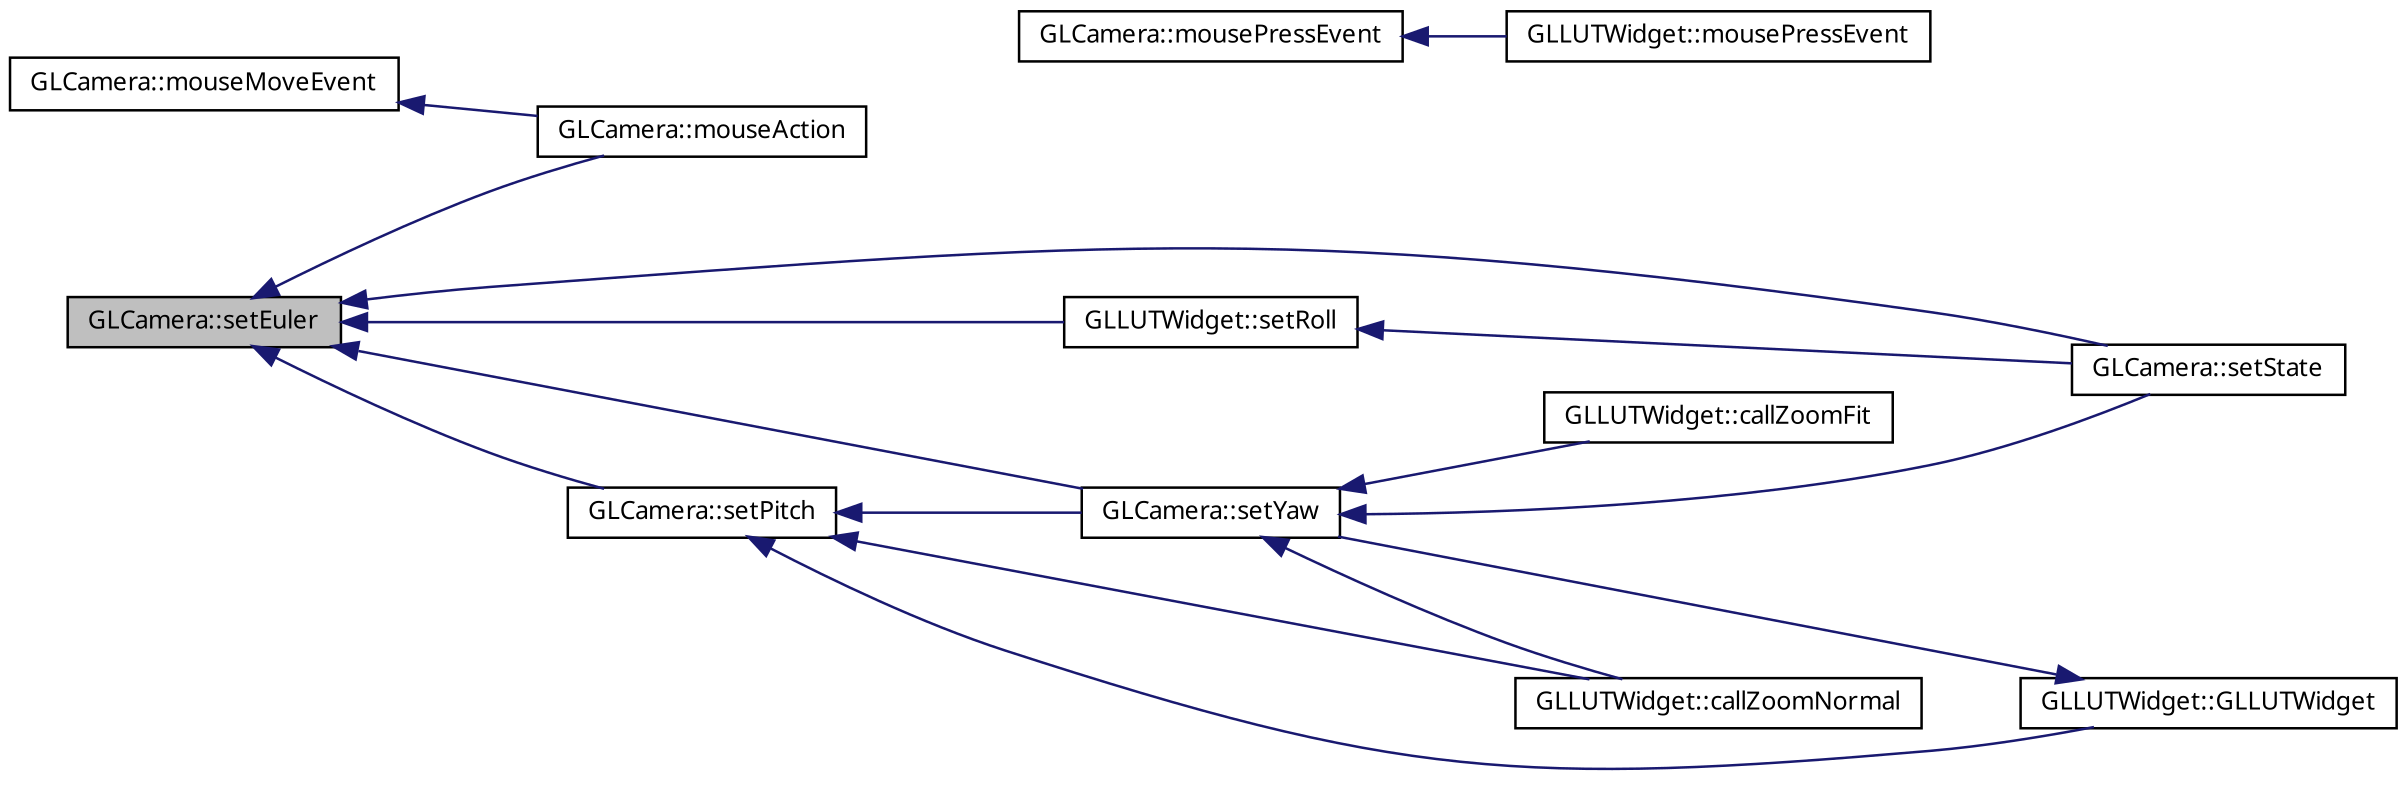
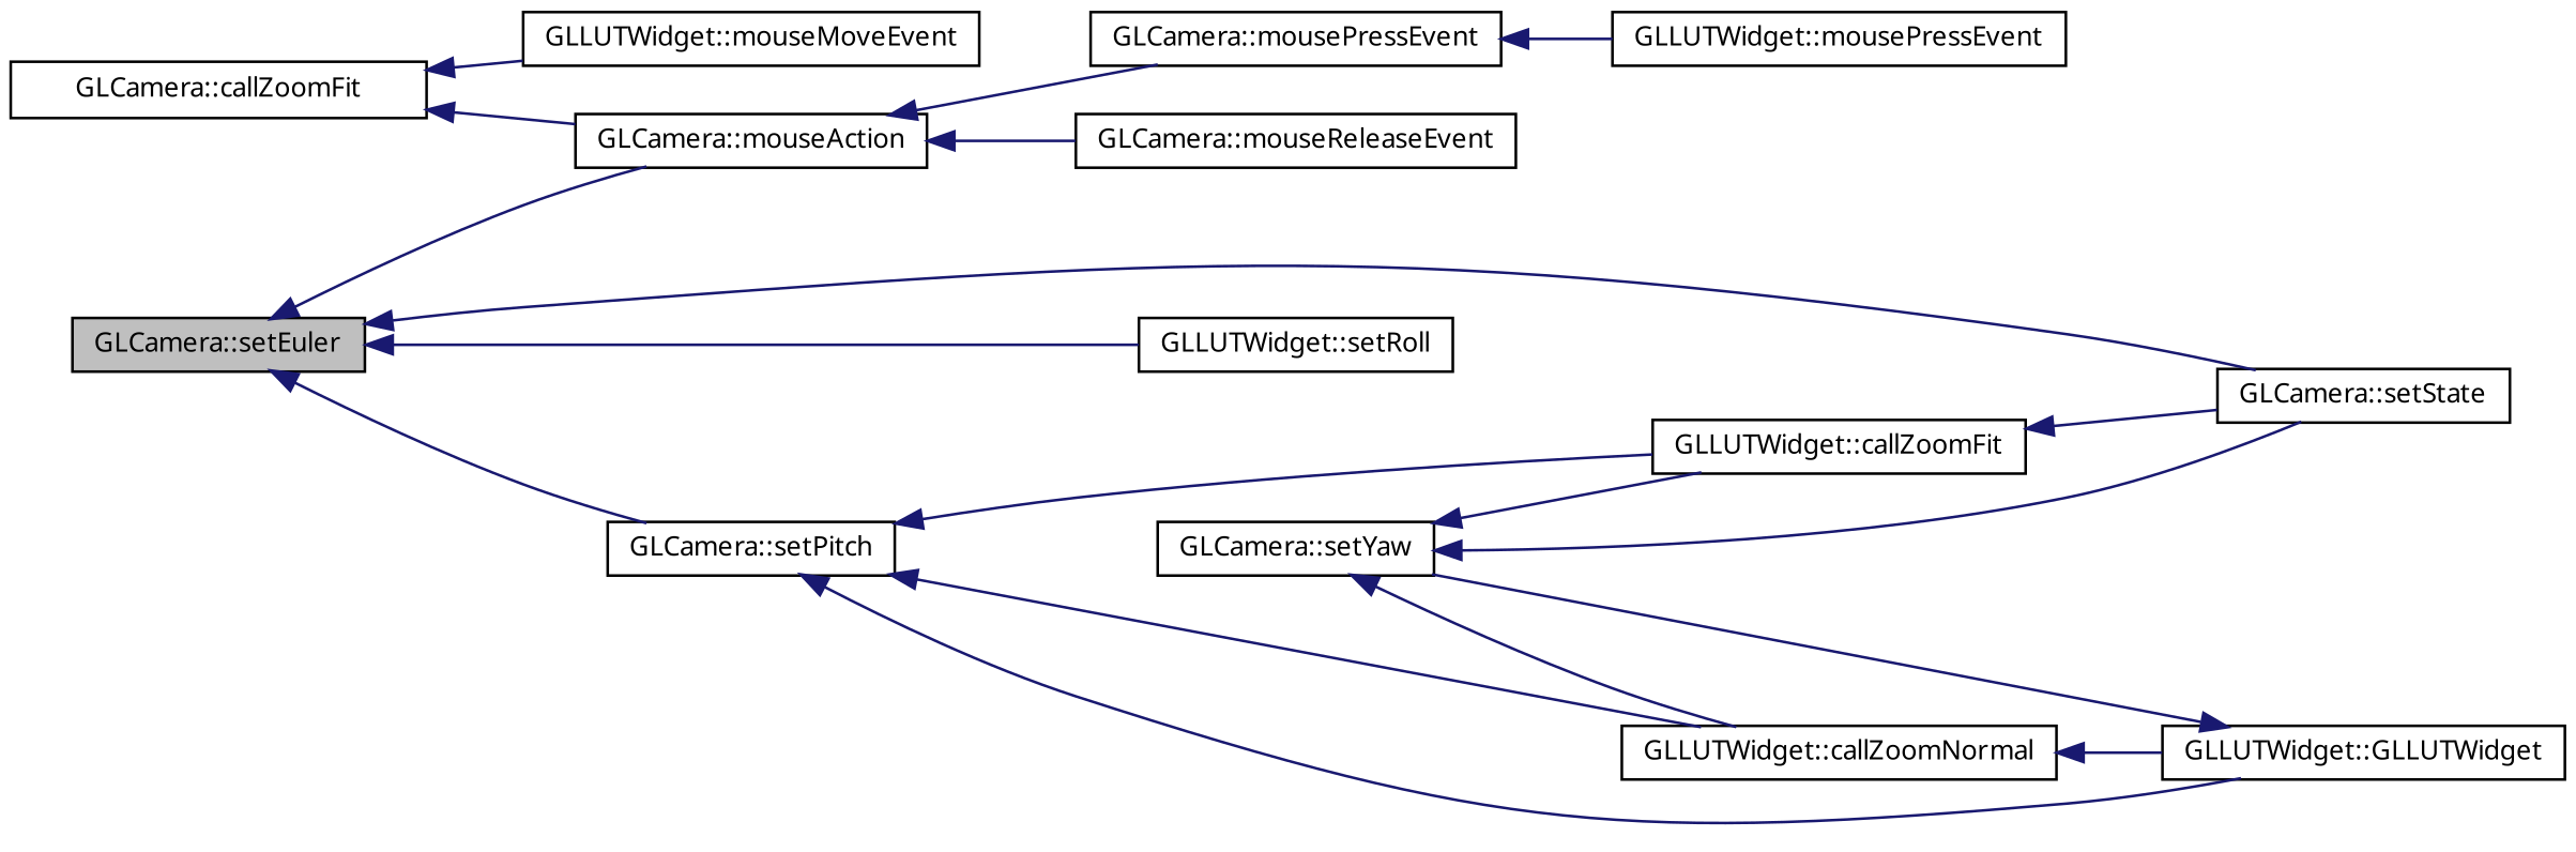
  digraph {
    fontname="Noto Sans"
    rankdir=LR
    node [color=black fillcolor=white fontname="Noto Sans" fontsize=10 shape=record style=filled]
    edge [color=midnightblue dir=back fontname="Noto Sans" fontsize=10 labelfontname=Helvetica labelfontsize=10 style=solid]
    n1 [fillcolor=grey75 fontcolor=black height=0.2 label="GLCamera::setEuler" width=0.4]
    n2 [height=0.2 label="GLCamera::mouseAction" width=0.4]
    n3 [height=0.2 label="GLCamera::setPitch" width=0.4]
    n4 [height=0.2 label="GLCamera::setState" width=0.4]
    n5 [height=0.2 label="GLLUTWidget::setRoll" width=0.4]
    n6 [height=0.2 label="GLCamera::setYaw" width=0.4]
    n7 [height=0.2 label="GLCamera::mousePressEvent" width=0.4]
+   n8 [height=0.2 label="GLCamera::mouseReleaseEvent" width=0.4]
    n9 [height=0.2 label="GLLUTWidget::GLLUTWidget" width=0.4]
    n10 [height=0.2 label="GLLUTWidget::callZoomNormal" width=0.4]
    n11 [height=0.2 label="GLLUTWidget::callZoomFit" width=0.4]
-   n12 [height=0.2 label="GLCamera::mouseMoveEvent" width=0.4]
+   n12 [height=0.2 label="GLCamera::callZoomFit" width=0.4]
+   n13 [height=0.2 label="GLLUTWidget::mouseMoveEvent" width=0.4]
    n14 [height=0.2 label="GLLUTWidget::mousePressEvent" width=0.4]
    n1 -> n2
    n1 -> n3
    n1 -> n4
    n1 -> n5
-   n1 -> n6
+   n2 -> n7
+   n2 -> n8
    n3 -> n9
    n3 -> n10
-   n3 -> n6
-   n5 -> n4
+   n3 -> n11
+   n11 -> n4
    n6 -> n4
    n6 -> n10
    n6 -> n11
    n7 -> n14
    n9 -> n6
+   n10 -> n9
    n12 -> n2
+   n12 -> n13
  }
